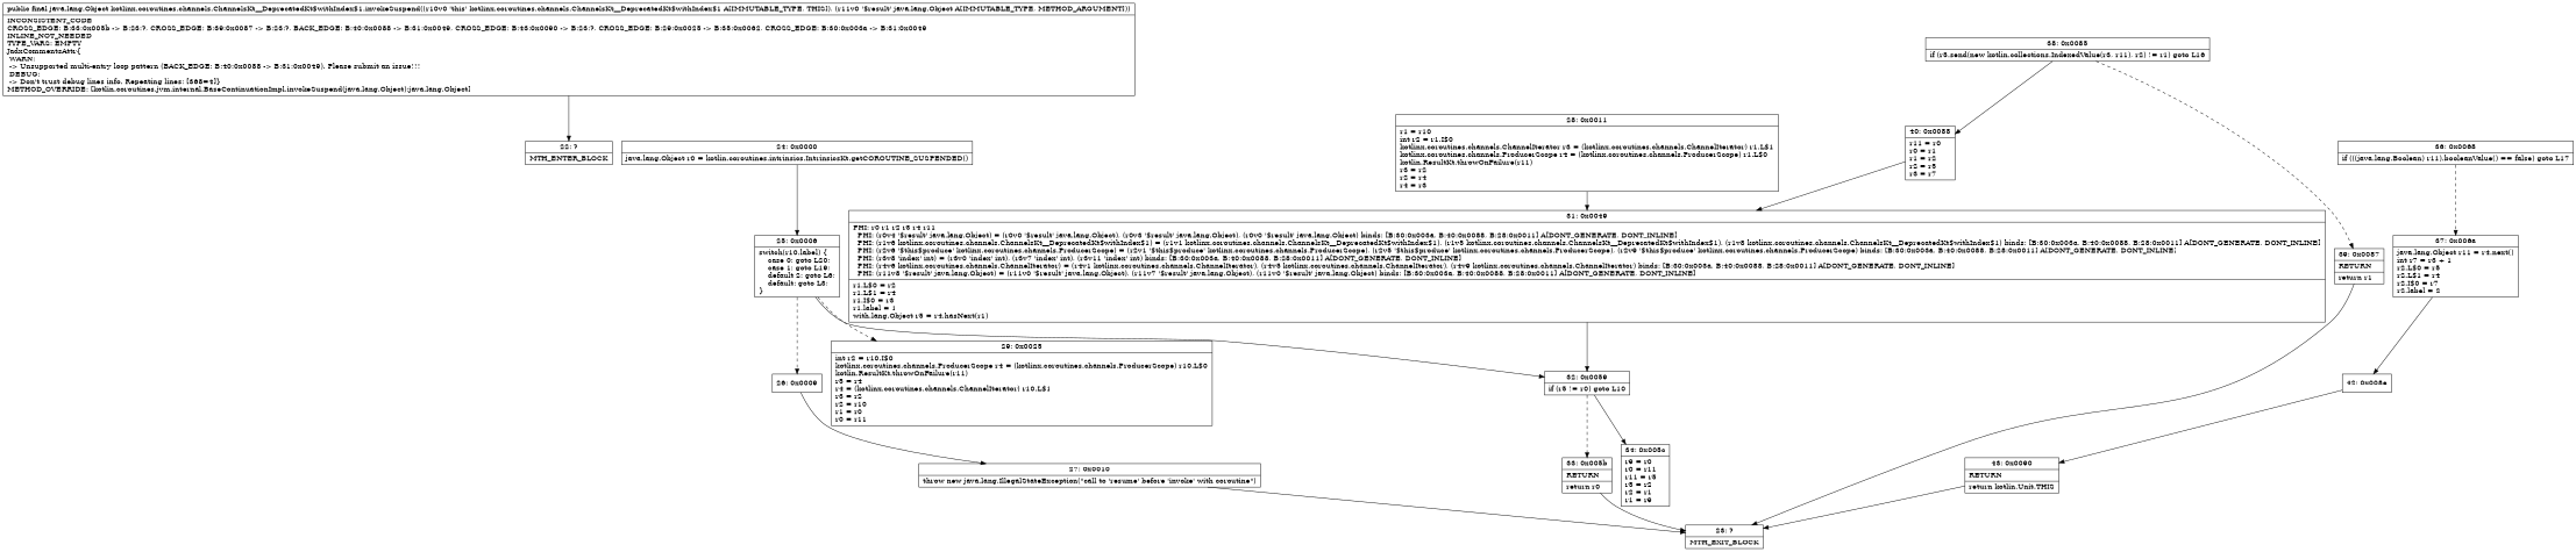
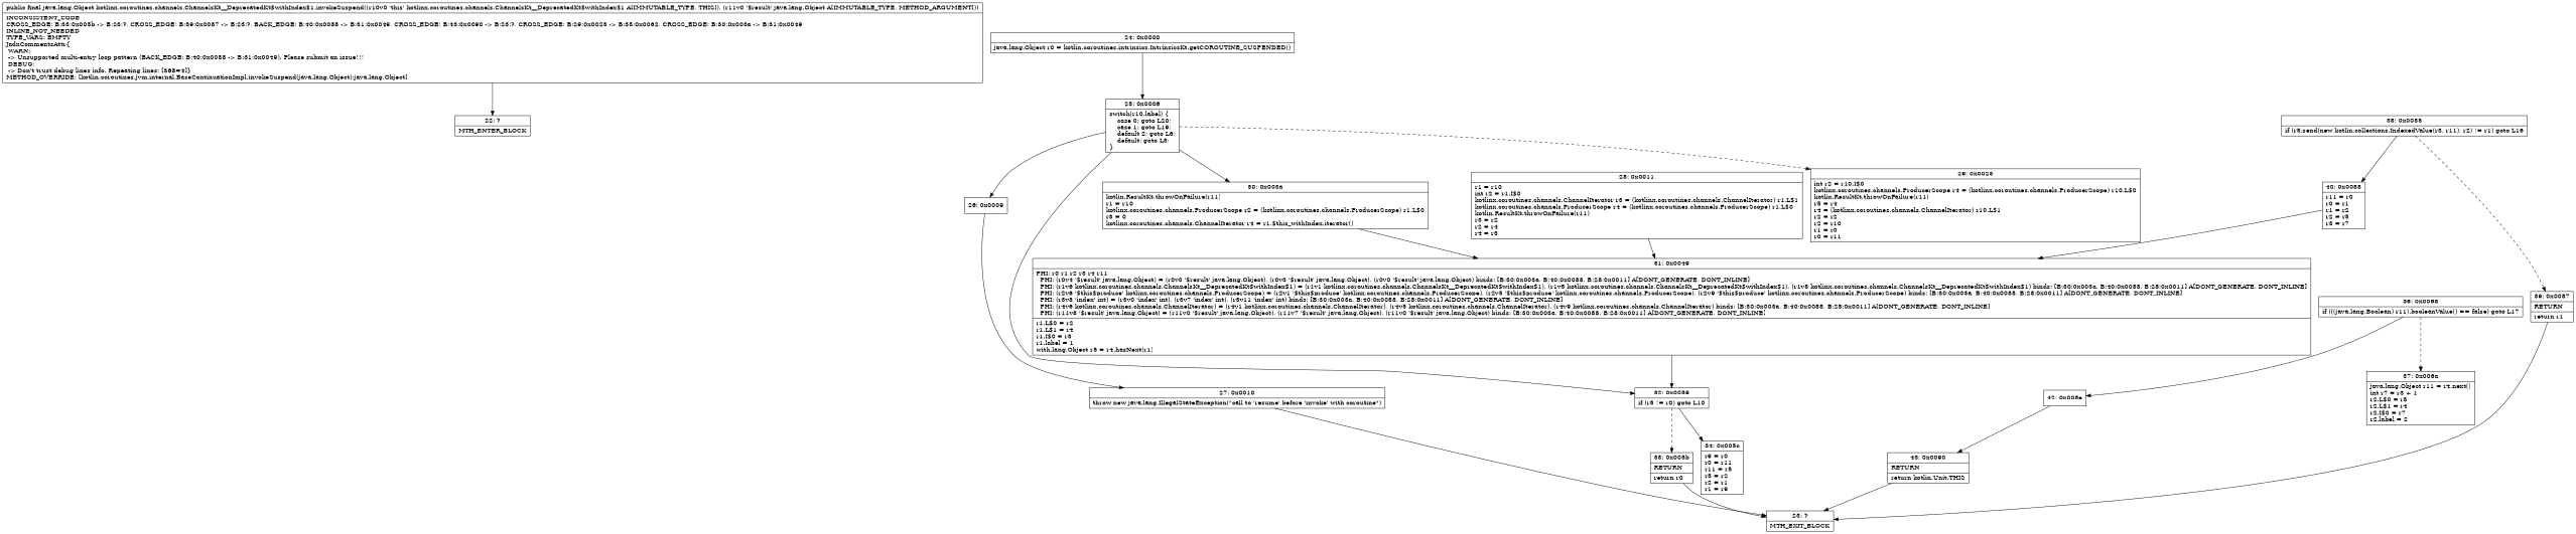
  digraph {
    node [shape=record]
    n1 [label="{22\:\ ?|MTH_ENTER_BLOCK\l}"]
    n2 [label="{24\:\ 0x0000|java.lang.Object r0 = kotlin.coroutines.intrinsics.IntrinsicsKt.getCOROUTINE_SUSPENDED()\l}"]
    n3 [label="{25\:\ 0x0006|switch(r10.label) \{\l    case 0: goto L20;\l    case 1: goto L19;\l    default 2: goto L6;\l    default: goto L3;\l\}\l}"]
    n4 [label="{26\:\ 0x0009}"]
-   n5 [label="{29\:\ 0x0025|int r2 = r10.I$0\lkotlinx.coroutines.channels.ProducerScope r4 = (kotlinx.coroutines.channels.ProducerScope) r10.L$0\lkotlin.ResultKt.throwOnFailure(r11)\lr5 = r4\lr4 = (kotlinx.coroutines.channels.ChannelIterator) r10.L$1\lr3 = r2\lr2 = r10\lr1 = r0\lr0 = r11\l}"]
+   n5 [label="{29\:\ 0x0025|int r2 = r10.I$0\lkotlinx.coroutines.channels.ProducerScope r4 = (kotlinx.coroutines.channels.ProducerScope) r10.L$0\lkotlin.ResultKt.throwOnFailure(r11)\lr5 = r4\lr4 = (kotlinx.coroutines.channels.ChannelIterator) r10.L$1\lr2 = r2\lr2 = r10\lr1 = r0\lr0 = r11\l}"]
+   n6 [label="{30\:\ 0x003a|kotlin.ResultKt.throwOnFailure(r11)\lr1 = r10\lkotlinx.coroutines.channels.ProducerScope r2 = (kotlinx.coroutines.channels.ProducerScope) r1.L$0\lr3 = 0\lkotlinx.coroutines.channels.ChannelIterator r4 = r1.$this_withIndex.iterator()\l}"]
    n7 [label="{32\:\ 0x0059|if (r5 != r0) goto L10\l}"]
    n8 [label="{27\:\ 0x0010|throw new java.lang.IllegalStateException(\"call to 'resume' before 'invoke' with coroutine\")\l}"]
    n9 [label="{28\:\ 0x0011|r1 = r10\lint r2 = r1.I$0\lkotlinx.coroutines.channels.ChannelIterator r3 = (kotlinx.coroutines.channels.ChannelIterator) r1.L$1\lkotlinx.coroutines.channels.ProducerScope r4 = (kotlinx.coroutines.channels.ProducerScope) r1.L$0\lkotlin.ResultKt.throwOnFailure(r11)\lr3 = r2\lr2 = r4\lr4 = r3\l}"]
    n10 [label="{31\:\ 0x0049|PHI: r0 r1 r2 r3 r4 r11 \l  PHI: (r0v4 '$result' java.lang.Object) = (r0v0 '$result' java.lang.Object), (r0v3 '$result' java.lang.Object), (r0v0 '$result' java.lang.Object) binds: [B:30:0x003a, B:40:0x0088, B:28:0x0011] A[DONT_GENERATE, DONT_INLINE]\l  PHI: (r1v6 kotlinx.coroutines.channels.ChannelsKt__DeprecatedKt$withIndex$1) = (r1v1 kotlinx.coroutines.channels.ChannelsKt__DeprecatedKt$withIndex$1), (r1v5 kotlinx.coroutines.channels.ChannelsKt__DeprecatedKt$withIndex$1), (r1v8 kotlinx.coroutines.channels.ChannelsKt__DeprecatedKt$withIndex$1) binds: [B:30:0x003a, B:40:0x0088, B:28:0x0011] A[DONT_GENERATE, DONT_INLINE]\l  PHI: (r2v6 '$this$produce' kotlinx.coroutines.channels.ProducerScope) = (r2v1 '$this$produce' kotlinx.coroutines.channels.ProducerScope), (r2v5 '$this$produce' kotlinx.coroutines.channels.ProducerScope), (r2v9 '$this$produce' kotlinx.coroutines.channels.ProducerScope) binds: [B:30:0x003a, B:40:0x0088, B:28:0x0011] A[DONT_GENERATE, DONT_INLINE]\l  PHI: (r3v8 'index' int) = (r3v0 'index' int), (r3v7 'index' int), (r3v11 'index' int) binds: [B:30:0x003a, B:40:0x0088, B:28:0x0011] A[DONT_GENERATE, DONT_INLINE]\l  PHI: (r4v6 kotlinx.coroutines.channels.ChannelIterator) = (r4v1 kotlinx.coroutines.channels.ChannelIterator), (r4v5 kotlinx.coroutines.channels.ChannelIterator), (r4v9 kotlinx.coroutines.channels.ChannelIterator) binds: [B:30:0x003a, B:40:0x0088, B:28:0x0011] A[DONT_GENERATE, DONT_INLINE]\l  PHI: (r11v8 '$result' java.lang.Object) = (r11v0 '$result' java.lang.Object), (r11v7 '$result' java.lang.Object), (r11v0 '$result' java.lang.Object) binds: [B:30:0x003a, B:40:0x0088, B:28:0x0011] A[DONT_GENERATE, DONT_INLINE]\l|r1.L$0 = r2\lr1.L$1 = r4\lr1.I$0 = r3\lr1.label = 1\lwith.lang.Object r5 = r4.hasNext(r1)\l}"]
    n11 [label="{23\:\ ?|MTH_EXIT_BLOCK\l}"]
    n12 [label="{33\:\ 0x005b|RETURN\l|return r0\l}"]
    n13 [label="{34\:\ 0x005c|r9 = r0\lr0 = r11\lr11 = r5\lr5 = r2\lr2 = r1\lr1 = r9\l}"]
    n14 [label="{36\:\ 0x0068|if (((java.lang.Boolean) r11).booleanValue() == false) goto L17\l}"]
    n15 [label="{37\:\ 0x006a|java.lang.Object r11 = r4.next()\lint r7 = r3 + 1\lr2.L$0 = r5\lr2.L$1 = r4\lr2.I$0 = r7\lr2.label = 2\l}"]
    n16 [label="{42\:\ 0x008e}"]
    n17 [label="{43\:\ 0x0090|RETURN\l|return kotlin.Unit.THIS\l}"]
    n18 [label="{38\:\ 0x0085|if (r5.send(new kotlin.collections.IndexedValue(r3, r11), r2) != r1) goto L16\l}"]
    n19 [label="{39\:\ 0x0087|RETURN\l|return r1\l}"]
    n20 [label="{40\:\ 0x0088|r11 = r0\lr0 = r1\lr1 = r2\lr2 = r5\lr3 = r7\l}"]
    n21 [label="{public final java.lang.Object kotlinx.coroutines.channels.ChannelsKt__DeprecatedKt$withIndex$1.invokeSuspend((r10v0 'this' kotlinx.coroutines.channels.ChannelsKt__DeprecatedKt$withIndex$1 A[IMMUTABLE_TYPE, THIS]), (r11v0 '$result' java.lang.Object A[IMMUTABLE_TYPE, METHOD_ARGUMENT]))  | INCONSISTENT_CODE\lCROSS_EDGE: B:33:0x005b \-\> B:23:?, CROSS_EDGE: B:39:0x0087 \-\> B:23:?, BACK_EDGE: B:40:0x0088 \-\> B:31:0x0049, CROSS_EDGE: B:43:0x0090 \-\> B:23:?, CROSS_EDGE: B:29:0x0025 \-\> B:35:0x0062, CROSS_EDGE: B:30:0x003a \-\> B:31:0x0049\lINLINE_NOT_NEEDED\lTYPE_VARS: EMPTY\lJadxCommentsAttr\{\l WARN: \l \-\> Unsupported multi\-entry loop pattern (BACK_EDGE: B:40:0x0088 \-\> B:31:0x0049). Please submit an issue!!!\l DEBUG: \l \-\> Don't trust debug lines info. Repeating lines: [368=4]\}\lMETHOD_OVERRIDE: [kotlin.coroutines.jvm.internal.BaseContinuationImpl.invokeSuspend(java.lang.Object):java.lang.Object]\l}"]
    n2 -> n3
-   n3 -> n4 [style=dashed]
+   n3 -> n4
    n3 -> n5 [style=dashed]
+   n3 -> n6
    n3 -> n7
    n4 -> n8
+   n6 -> n10
    n7 -> n12 [style=dashed]
    n7 -> n13
    n8 -> n11
    n9 -> n10
    n10 -> n7
    n12 -> n11
    n14 -> n15 [style=dashed]
-   n15 -> n16
+   n14 -> n16
    n16 -> n17
    n17 -> n11
    n18 -> n19 [style=dashed]
    n18 -> n20
    n19 -> n11
    n20 -> n10
    n21 -> n1
  }
